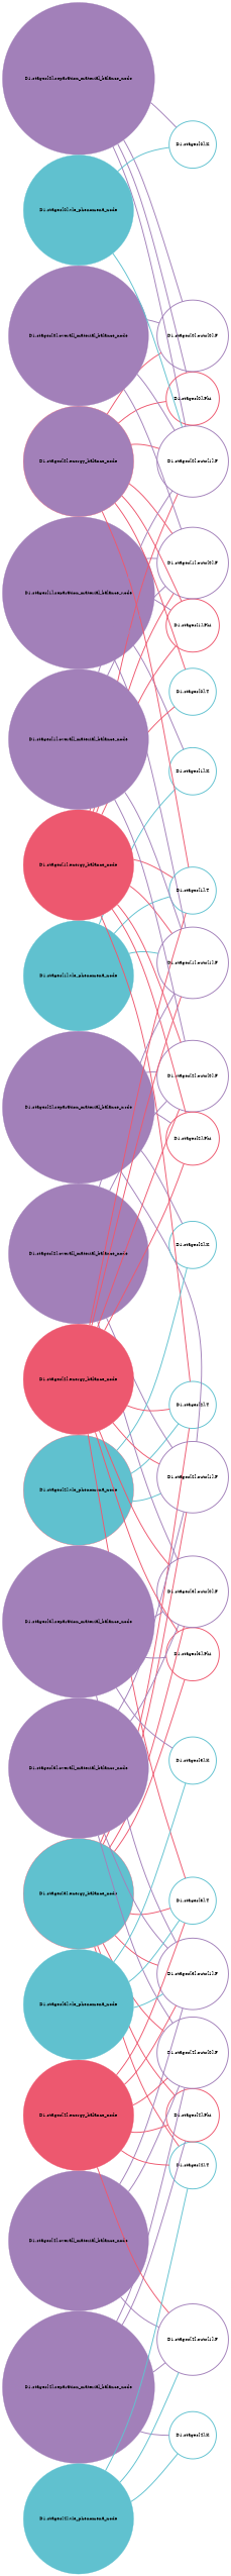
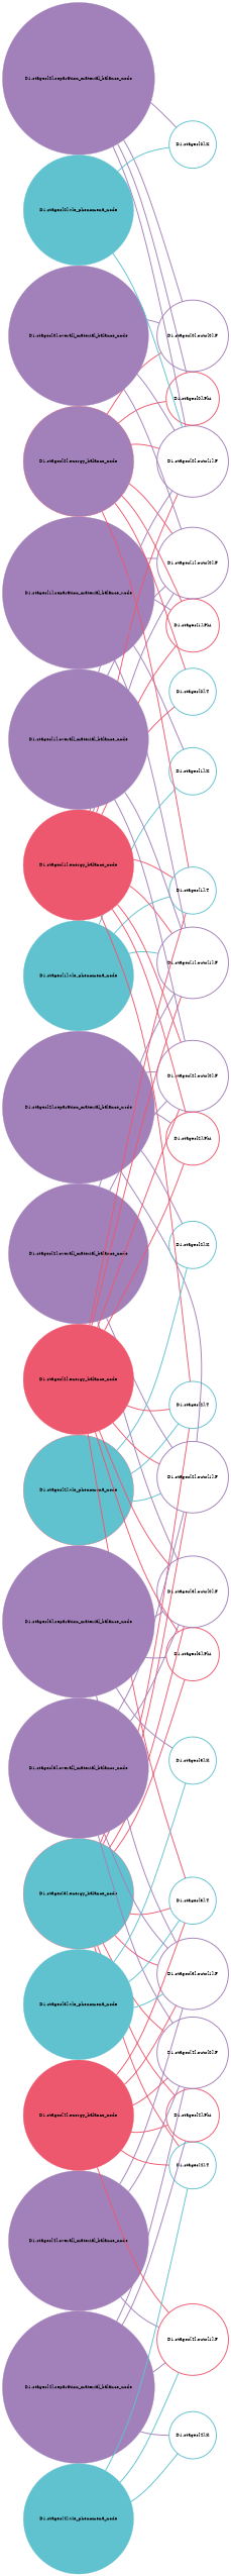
  digraph {
    Damping=0.2
    color=none
    dir=none
    nodesep=0.02
    penwidth=0
    rankdir=LR
    ranksep=0.02
    splines=curved
    node [color="#a280b9" fillcolor=none gradientangle=0 margin=0 orientation=0.0 peripheries=1 shape=circle style=filled penwidth=3]
    edge [arrowhead=none arrowtail=none color="#ed586f" dir=none headport=c penwidth=3 style=solid tailport=c]
    "D1.stages[3].energy_balance_node" [color="#ed586f" fillcolor="#60c1cf" height=0.19444 width=0.19444 penwidth=""]
    "D1.stages[3].Phi" [color="#ed586f" height=0.15278 width=0.15278]
    "D1.stages[2].T" [color="#60c1cf" height=0.15278 width=0.15278]
    "D1.stages[2].outs[1].F" [height=0.15278 width=0.15278]
    "D1.stages[3].T" [color="#60c1cf" height=0.15278 width=0.15278]
    "D1.stages[3].outs[1].F" [height=0.15278 width=0.15278]
    "D1.stages[4].T" [color="#60c1cf" height=0.15278 width=0.15278]
    "D1.stages[4].Phi" [color="#ed586f" height=0.15278 width=0.15278]
    "D1.stages[3].outs[0].F" [height=0.15278 width=0.15278]
    "D1.stages[4].outs[0].F" [height=0.15278 width=0.15278]
    "D1.stages[0].separation_material_balance_node" [fillcolor="#a280b9" height=0.19444 width=0.19444 penwidth=""]
    "D1.stages[0].K" [color="#60c1cf" height=0.15278 width=0.15278]
    "D1.stages[0].outs[1].F" [height=0.15278 width=0.15278]
    "D1.stages[0].Phi" [color="#ed586f" height=0.15278 width=0.15278]
    "D1.stages[0].outs[0].F" [height=0.15278 width=0.15278]
    "D1.stages[3].overall_material_balance_node" [fillcolor="#a280b9" height=0.19444 width=0.19444 penwidth=""]
    "D1.stages[4].overall_material_balance_node" [fillcolor="#a280b9" height=0.19444 width=0.19444 penwidth=""]
-   "D1.stages[4].outs[1].F" [height=0.15278 width=0.15278]
+   "D1.stages[4].outs[1].F" [color="#ed586f" height=0.15278 width=0.15278]
    "D1.stages[4].separation_material_balance_node" [fillcolor="#a280b9" height=0.19444 width=0.19444 penwidth=""]
    "D1.stages[4].K" [color="#60c1cf" height=0.15278 width=0.15278]
    "D1.stages[1].separation_material_balance_node" [fillcolor="#a280b9" height=0.19444 width=0.19444 penwidth=""]
    "D1.stages[1].outs[1].F" [height=0.15278 width=0.15278]
    "D1.stages[1].Phi" [color="#ed586f" height=0.15278 width=0.15278]
    "D1.stages[1].outs[0].F" [height=0.15278 width=0.15278]
    "D1.stages[1].K" [color="#60c1cf" height=0.15278 width=0.15278]
    "D1.stages[2].separation_material_balance_node" [fillcolor="#a280b9" height=0.19444 width=0.19444 penwidth=""]
    "D1.stages[2].outs[0].F" [height=0.15278 width=0.15278]
    "D1.stages[2].Phi" [color="#ed586f" height=0.15278 width=0.15278]
    "D1.stages[2].K" [color="#60c1cf" height=0.15278 width=0.15278]
    "D1.stages[1].vle_phenomena_node" [color="#60c1cf" fillcolor="#60c1cf" height=0.19444 width=0.19444 penwidth=""]
    "D1.stages[1].T" [color="#60c1cf" height=0.15278 width=0.15278]
    "D1.stages[1].energy_balance_node" [color="#ed586f" fillcolor="#ed586f" height=0.19444 width=0.19444 penwidth=""]
    "D1.stages[0].T" [color="#60c1cf" height=0.15278 width=0.15278]
    "D1.stages[4].energy_balance_node" [color="#ed586f" fillcolor="#ed586f" height=0.19444 width=0.19444 penwidth=""]
    "D1.stages[2].overall_material_balance_node" [fillcolor="#a280b9" height=0.19444 width=0.19444 penwidth=""]
    "D1.stages[4].vle_phenomena_node" [color="#60c1cf" fillcolor="#60c1cf" height=0.19444 width=0.19444 penwidth=""]
    "D1.stages[0].energy_balance_node" [color="#ed586f" fillcolor="#a280b9" height=0.19444 width=0.19444 penwidth=""]
    "D1.stages[0].overall_material_balance_node" [fillcolor="#a280b9" height=0.19444 width=0.19444 penwidth=""]
    "D1.stages[2].vle_phenomena_node" [color="#ed586f" fillcolor="#60c1cf" height=0.19444 width=0.19444 penwidth=""]
    "D1.stages[2].energy_balance_node" [color="#ed586f" fillcolor="#ed586f" height=0.19444 width=0.19444 penwidth=""]
    "D1.stages[3].vle_phenomena_node" [color="#60c1cf" fillcolor="#60c1cf" height=0.19444 width=0.19444 penwidth=""]
    "D1.stages[3].K" [color="#60c1cf" height=0.15278 width=0.15278]
    "D1.stages[0].vle_phenomena_node" [color="#60c1cf" fillcolor="#60c1cf" height=0.19444 width=0.19444 penwidth=""]
    "D1.stages[3].separation_material_balance_node" [fillcolor="#a280b9" height=0.19444 width=0.19444 penwidth=""]
    "D1.stages[1].overall_material_balance_node" [fillcolor="#a280b9" height=0.19444 width=0.19444 penwidth=""]
    "D1.stages[3].energy_balance_node" -> "D1.stages[3].Phi"
    "D1.stages[3].energy_balance_node" -> "D1.stages[2].T"
    "D1.stages[3].energy_balance_node" -> "D1.stages[2].outs[1].F"
    "D1.stages[3].energy_balance_node" -> "D1.stages[3].T"
    "D1.stages[3].energy_balance_node" -> "D1.stages[3].outs[1].F"
    "D1.stages[3].energy_balance_node" -> "D1.stages[4].T"
    "D1.stages[3].energy_balance_node" -> "D1.stages[4].Phi"
    "D1.stages[3].energy_balance_node" -> "D1.stages[3].outs[0].F"
    "D1.stages[3].energy_balance_node" -> "D1.stages[4].outs[0].F"
    "D1.stages[0].separation_material_balance_node" -> "D1.stages[0].K" [color="#a280b9"]
    "D1.stages[0].separation_material_balance_node" -> "D1.stages[0].outs[1].F" [color="#a280b9"]
    "D1.stages[0].separation_material_balance_node" -> "D1.stages[0].Phi" [color="#a280b9"]
    "D1.stages[0].separation_material_balance_node" -> "D1.stages[0].outs[0].F" [color="#a280b9"]
    "D1.stages[3].overall_material_balance_node" -> "D1.stages[2].outs[1].F" [color="#a280b9"]
    "D1.stages[3].overall_material_balance_node" -> "D1.stages[3].outs[1].F" [color="#a280b9"]
    "D1.stages[3].overall_material_balance_node" -> "D1.stages[3].outs[0].F" [color="#a280b9"]
    "D1.stages[3].overall_material_balance_node" -> "D1.stages[4].outs[0].F" [color="#a280b9"]
    "D1.stages[4].overall_material_balance_node" -> "D1.stages[3].outs[1].F" [color="#a280b9"]
    "D1.stages[4].overall_material_balance_node" -> "D1.stages[4].outs[0].F" [color="#a280b9"]
    "D1.stages[4].overall_material_balance_node" -> "D1.stages[4].outs[1].F" [color="#a280b9"]
    "D1.stages[4].separation_material_balance_node" -> "D1.stages[4].Phi" [color="#a280b9"]
    "D1.stages[4].separation_material_balance_node" -> "D1.stages[4].outs[0].F" [color="#a280b9"]
    "D1.stages[4].separation_material_balance_node" -> "D1.stages[4].outs[1].F" [color="#a280b9"]
    "D1.stages[4].separation_material_balance_node" -> "D1.stages[4].K" [color="#a280b9"]
    "D1.stages[1].separation_material_balance_node" -> "D1.stages[1].outs[1].F" [color="#a280b9"]
    "D1.stages[1].separation_material_balance_node" -> "D1.stages[1].Phi" [color="#a280b9"]
    "D1.stages[1].separation_material_balance_node" -> "D1.stages[1].outs[0].F" [color="#a280b9"]
    "D1.stages[1].separation_material_balance_node" -> "D1.stages[1].K" [color="#a280b9"]
    "D1.stages[2].separation_material_balance_node" -> "D1.stages[2].outs[1].F" [color="#a280b9"]
    "D1.stages[2].separation_material_balance_node" -> "D1.stages[2].outs[0].F" [color="#a280b9"]
    "D1.stages[2].separation_material_balance_node" -> "D1.stages[2].Phi" [color="#a280b9"]
    "D1.stages[2].separation_material_balance_node" -> "D1.stages[2].K" [color="#a280b9"]
    "D1.stages[1].vle_phenomena_node" -> "D1.stages[1].outs[1].F" [color="#60c1cf"]
    "D1.stages[1].vle_phenomena_node" -> "D1.stages[1].K" [color="#60c1cf"]
    "D1.stages[1].vle_phenomena_node" -> "D1.stages[1].T" [color="#60c1cf"]
    "D1.stages[1].energy_balance_node" -> "D1.stages[2].T"
    "D1.stages[1].energy_balance_node" -> "D1.stages[0].outs[1].F"
    "D1.stages[1].energy_balance_node" -> "D1.stages[1].outs[1].F"
    "D1.stages[1].energy_balance_node" -> "D1.stages[1].Phi"
-   "D1.stages[1].energy_balance_node" -> "D1.stages[1].outs[0].F"
+   "D1.stages[1].energy_balance_node" -> "D1.stages[1].outs[0].F" [color="#a280b9"]
    "D1.stages[1].energy_balance_node" -> "D1.stages[2].outs[0].F"
    "D1.stages[1].energy_balance_node" -> "D1.stages[2].Phi"
    "D1.stages[1].energy_balance_node" -> "D1.stages[1].T"
    "D1.stages[1].energy_balance_node" -> "D1.stages[0].T"
    "D1.stages[4].energy_balance_node" -> "D1.stages[3].T"
    "D1.stages[4].energy_balance_node" -> "D1.stages[3].outs[1].F"
    "D1.stages[4].energy_balance_node" -> "D1.stages[4].T"
    "D1.stages[4].energy_balance_node" -> "D1.stages[4].Phi"
    "D1.stages[4].energy_balance_node" -> "D1.stages[4].outs[0].F"
    "D1.stages[4].energy_balance_node" -> "D1.stages[4].outs[1].F"
    "D1.stages[2].overall_material_balance_node" -> "D1.stages[2].outs[1].F" [color="#a280b9"]
    "D1.stages[2].overall_material_balance_node" -> "D1.stages[3].outs[0].F" [color="#a280b9"]
    "D1.stages[2].overall_material_balance_node" -> "D1.stages[1].outs[1].F" [color="#a280b9"]
    "D1.stages[2].overall_material_balance_node" -> "D1.stages[2].outs[0].F" [color="#a280b9"]
    "D1.stages[4].vle_phenomena_node" -> "D1.stages[4].T" [color="#60c1cf"]
    "D1.stages[4].vle_phenomena_node" -> "D1.stages[4].outs[1].F" [color="#60c1cf"]
    "D1.stages[4].vle_phenomena_node" -> "D1.stages[4].K" [color="#60c1cf"]
    "D1.stages[0].energy_balance_node" -> "D1.stages[0].outs[1].F"
    "D1.stages[0].energy_balance_node" -> "D1.stages[0].Phi"
    "D1.stages[0].energy_balance_node" -> "D1.stages[0].outs[0].F"
    "D1.stages[0].energy_balance_node" -> "D1.stages[1].Phi"
    "D1.stages[0].energy_balance_node" -> "D1.stages[1].outs[0].F"
    "D1.stages[0].energy_balance_node" -> "D1.stages[1].T"
    "D1.stages[0].energy_balance_node" -> "D1.stages[0].T"
    "D1.stages[0].overall_material_balance_node" -> "D1.stages[0].outs[1].F" [color="#a280b9"]
    "D1.stages[0].overall_material_balance_node" -> "D1.stages[0].outs[0].F" [color="#a280b9"]
    "D1.stages[0].overall_material_balance_node" -> "D1.stages[1].outs[0].F" [color="#a280b9"]
    "D1.stages[2].vle_phenomena_node" -> "D1.stages[2].T" [color="#60c1cf"]
    "D1.stages[2].vle_phenomena_node" -> "D1.stages[2].outs[1].F" [color="#60c1cf"]
    "D1.stages[2].vle_phenomena_node" -> "D1.stages[2].K" [color="#60c1cf"]
    "D1.stages[2].energy_balance_node" -> "D1.stages[3].Phi"
    "D1.stages[2].energy_balance_node" -> "D1.stages[2].T"
    "D1.stages[2].energy_balance_node" -> "D1.stages[2].outs[1].F"
    "D1.stages[2].energy_balance_node" -> "D1.stages[3].T"
    "D1.stages[2].energy_balance_node" -> "D1.stages[3].outs[0].F"
    "D1.stages[2].energy_balance_node" -> "D1.stages[1].outs[1].F"
    "D1.stages[2].energy_balance_node" -> "D1.stages[2].outs[0].F"
    "D1.stages[2].energy_balance_node" -> "D1.stages[2].Phi"
    "D1.stages[2].energy_balance_node" -> "D1.stages[1].T"
    "D1.stages[3].vle_phenomena_node" -> "D1.stages[3].T" [color="#60c1cf"]
    "D1.stages[3].vle_phenomena_node" -> "D1.stages[3].outs[1].F" [color="#60c1cf"]
    "D1.stages[3].vle_phenomena_node" -> "D1.stages[3].K" [color="#60c1cf"]
    "D1.stages[0].vle_phenomena_node" -> "D1.stages[0].K" [color="#60c1cf"]
    "D1.stages[0].vle_phenomena_node" -> "D1.stages[0].outs[1].F" [color="#60c1cf"]
    "D1.stages[3].separation_material_balance_node" -> "D1.stages[3].Phi" [color="#a280b9"]
    "D1.stages[3].separation_material_balance_node" -> "D1.stages[3].outs[1].F" [color="#a280b9"]
    "D1.stages[3].separation_material_balance_node" -> "D1.stages[3].outs[0].F" [color="#a280b9"]
    "D1.stages[3].separation_material_balance_node" -> "D1.stages[3].K" [color="#a280b9"]
    "D1.stages[1].overall_material_balance_node" -> "D1.stages[0].outs[1].F" [color="#a280b9"]
    "D1.stages[1].overall_material_balance_node" -> "D1.stages[1].outs[1].F" [color="#a280b9"]
    "D1.stages[1].overall_material_balance_node" -> "D1.stages[1].outs[0].F" [color="#a280b9"]
    "D1.stages[1].overall_material_balance_node" -> "D1.stages[2].outs[0].F" [color="#a280b9"]
  }
